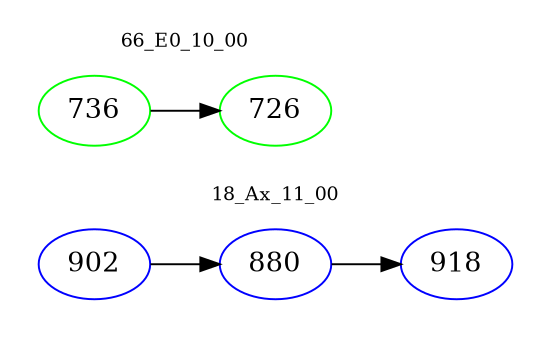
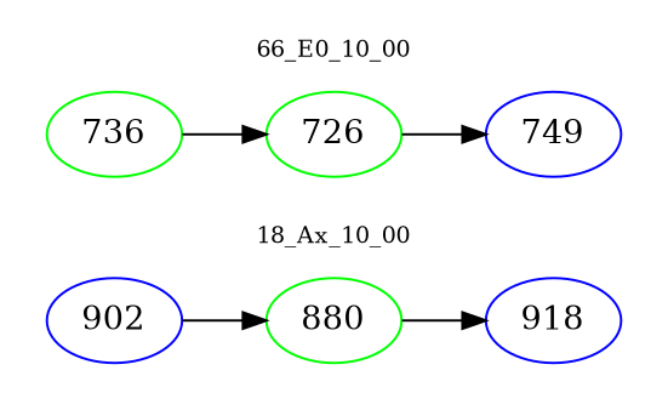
  digraph {
    rankdir=LR
    node [color=blue]
    edge [color=black]
    n1 [label=902]
-   n2 [label=880]
+   n2 [color=green label=880]
    n3 [label=918]
    n4 [color=green label=736]
    n5 [color=green label=726]
+   n6 [label=749]
    subgraph cluster_1 {
      color=white
      fontsize=10
-     label="18_Ax_11_00"
+     label="18_Ax_10_00"
      n1
      n2
      n3
    }
    subgraph cluster_2 {
      color=white
      fontsize=10
      label="66_E0_10_00"
      n4
      n5
+     n6
    }
    n1 -> n2
    n2 -> n3
    n4 -> n5
+   n5 -> n6
  }
